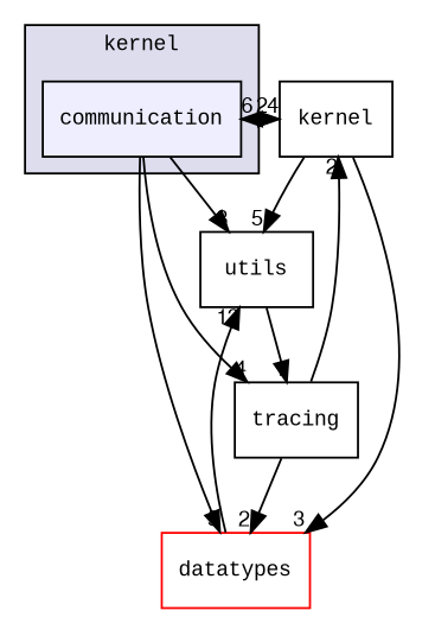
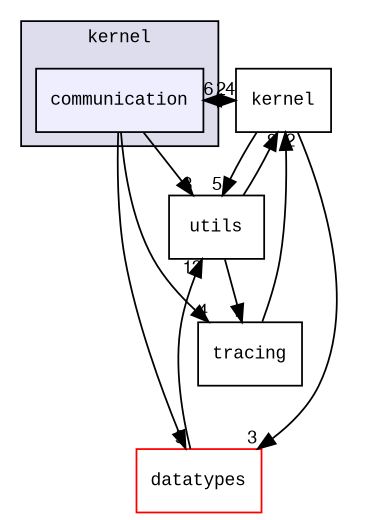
  digraph {
    compound=true
    fontname="Liberation Mono"
    node [fontname="Liberation Mono" fontsize=10 shape=box]
    edge [fontname="Liberation Mono" headlabel=3 labeldistance=1.5 labelfontname=FreeSans labelfontsize=10]
    n1 [fillcolor="#eeeeff" label=communication pencolor=black style=filled]
    n2 [label=kernel]
    n3 [label=utils]
    n4 [color=red fillcolor=white label=datatypes style=filled]
    n5 [label=tracing]
    subgraph cluster_1 {
      bgcolor="#ddddee"
      fontsize=10
      label=kernel
      pencolor=black
      n1
    }
    n1 -> n2 [headlabel=24]
    n1 -> n3
    n1 -> n4 [headlabel=5]
    n1 -> n5 [headlabel=4]
    n2 -> n1 [headlabel=6]
    n2 -> n3 [headlabel=5]
    n2 -> n4
+   n3 -> n2 [headlabel=8]
    n3 -> n5 [headlabel=1]
    n4 -> n3 [headlabel=12]
    n5 -> n2 [headlabel=2]
-   n5 -> n4 [headlabel=2]
  }
